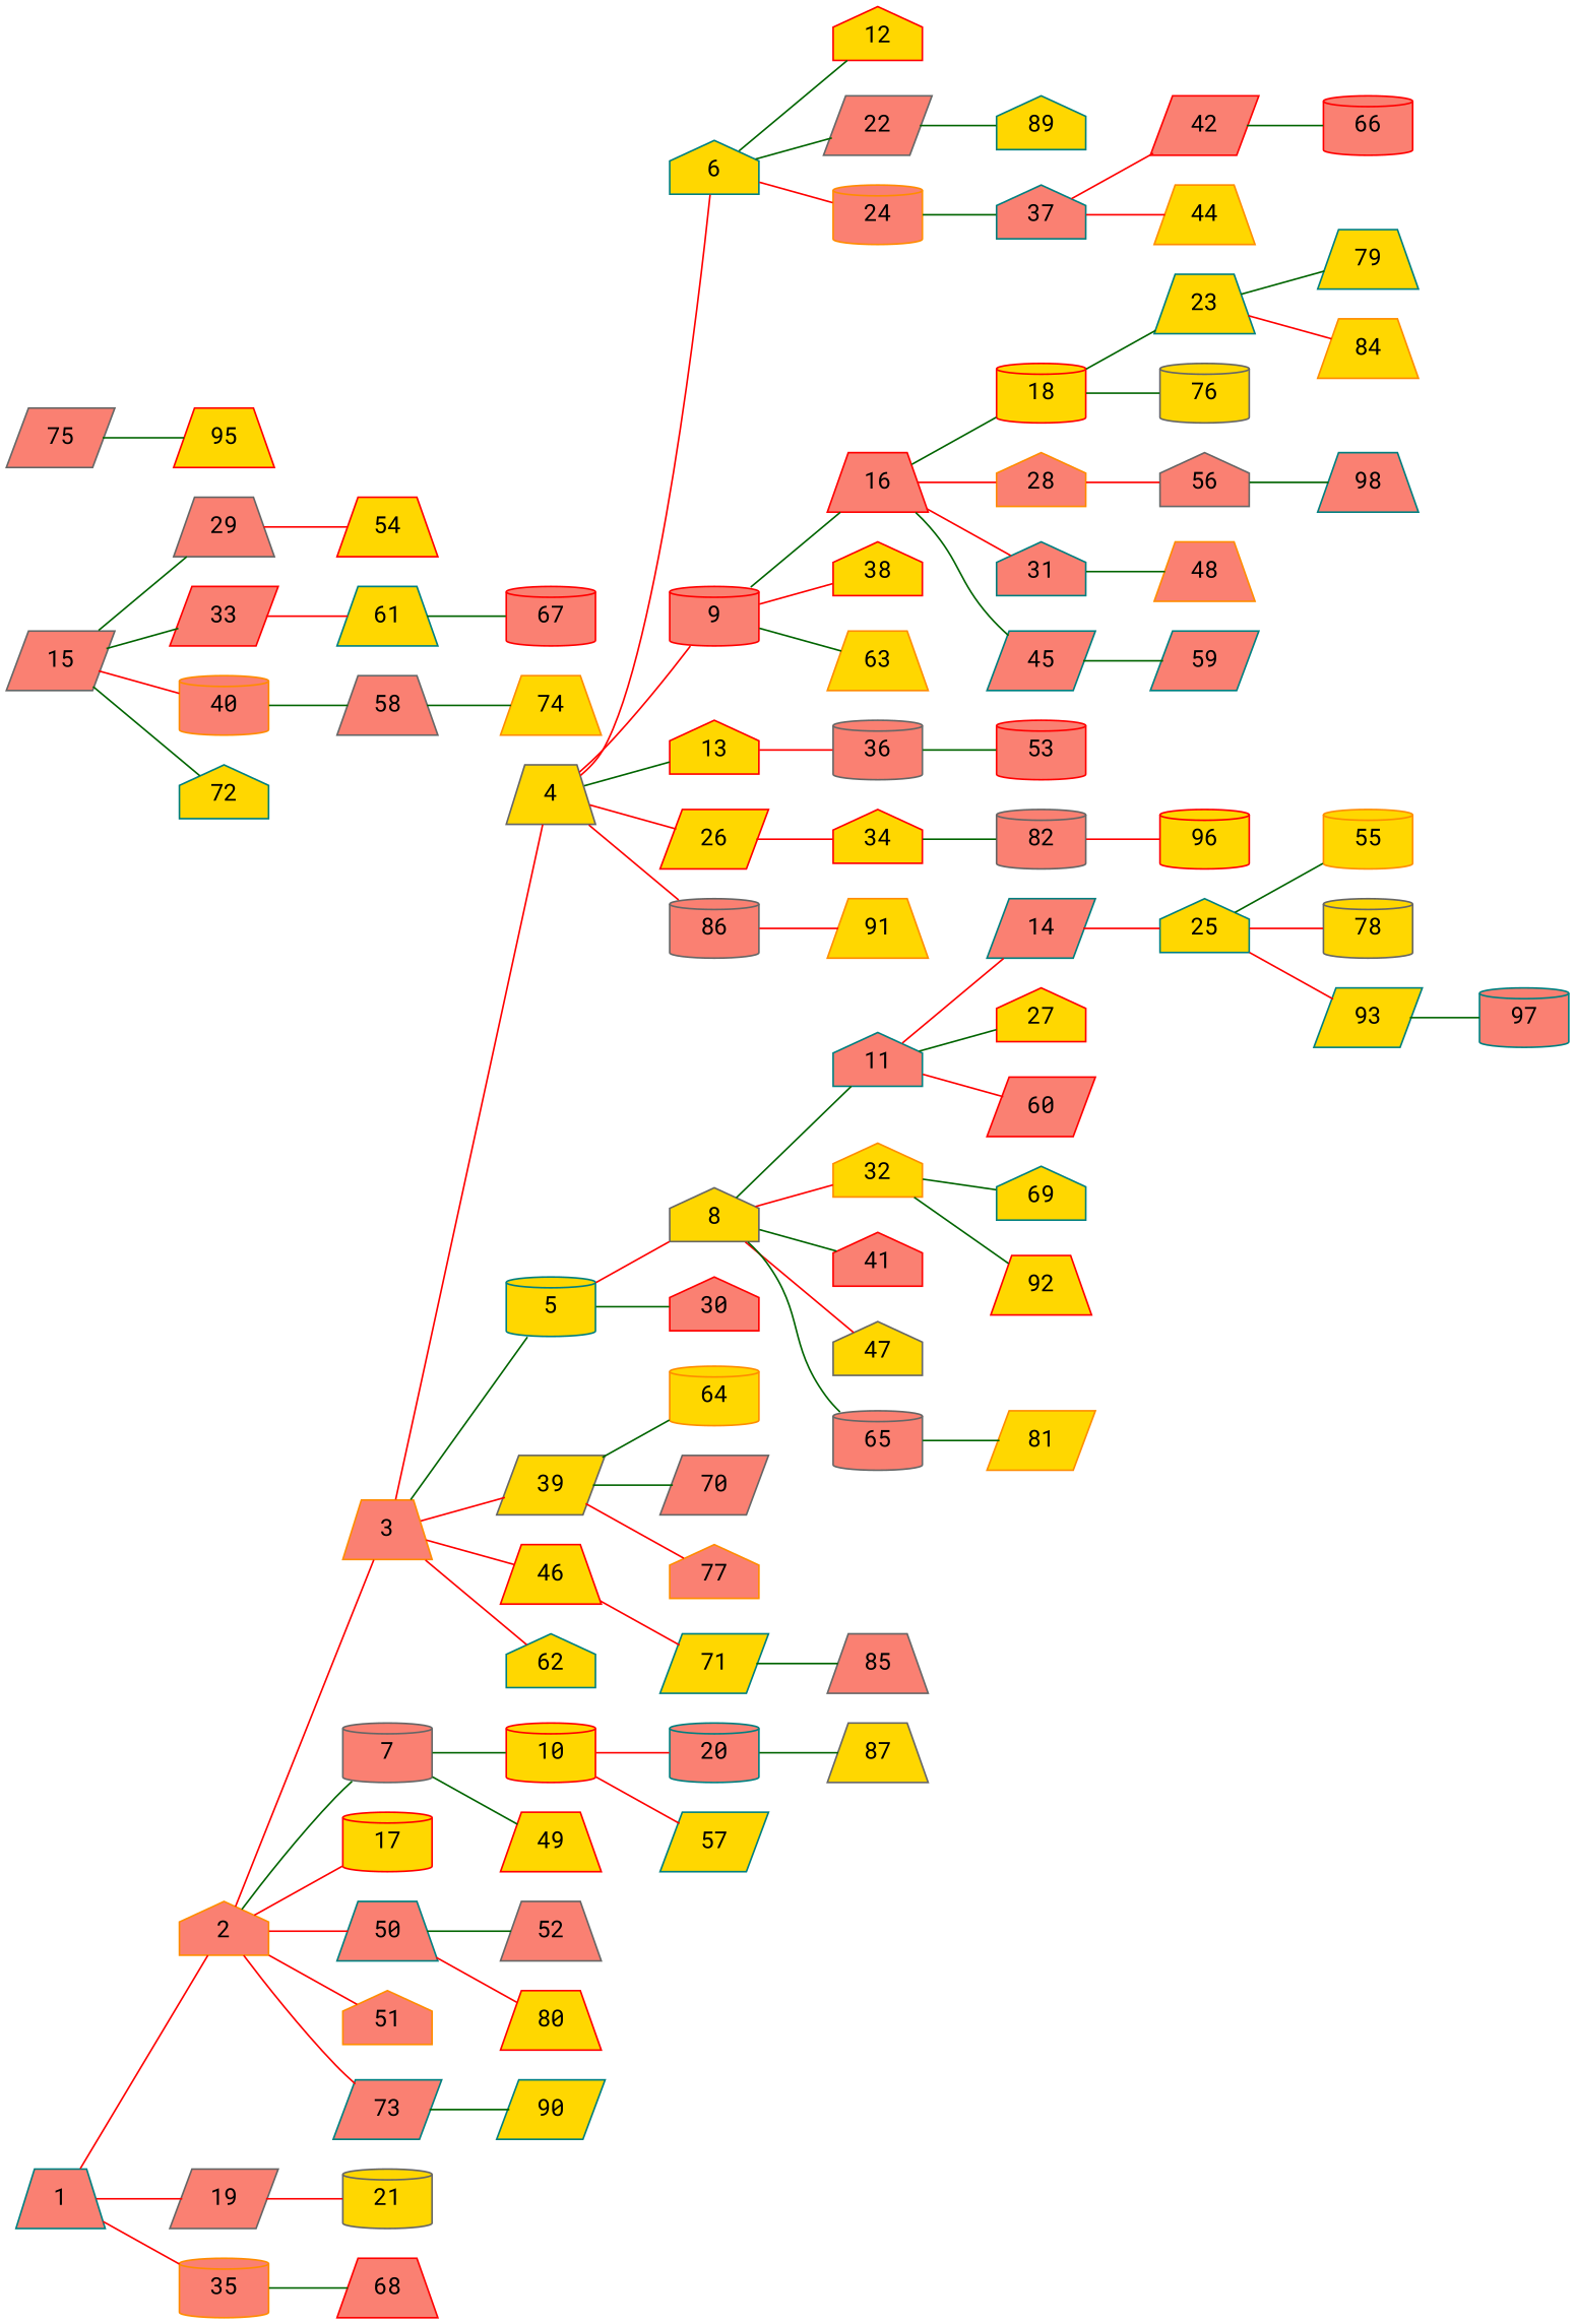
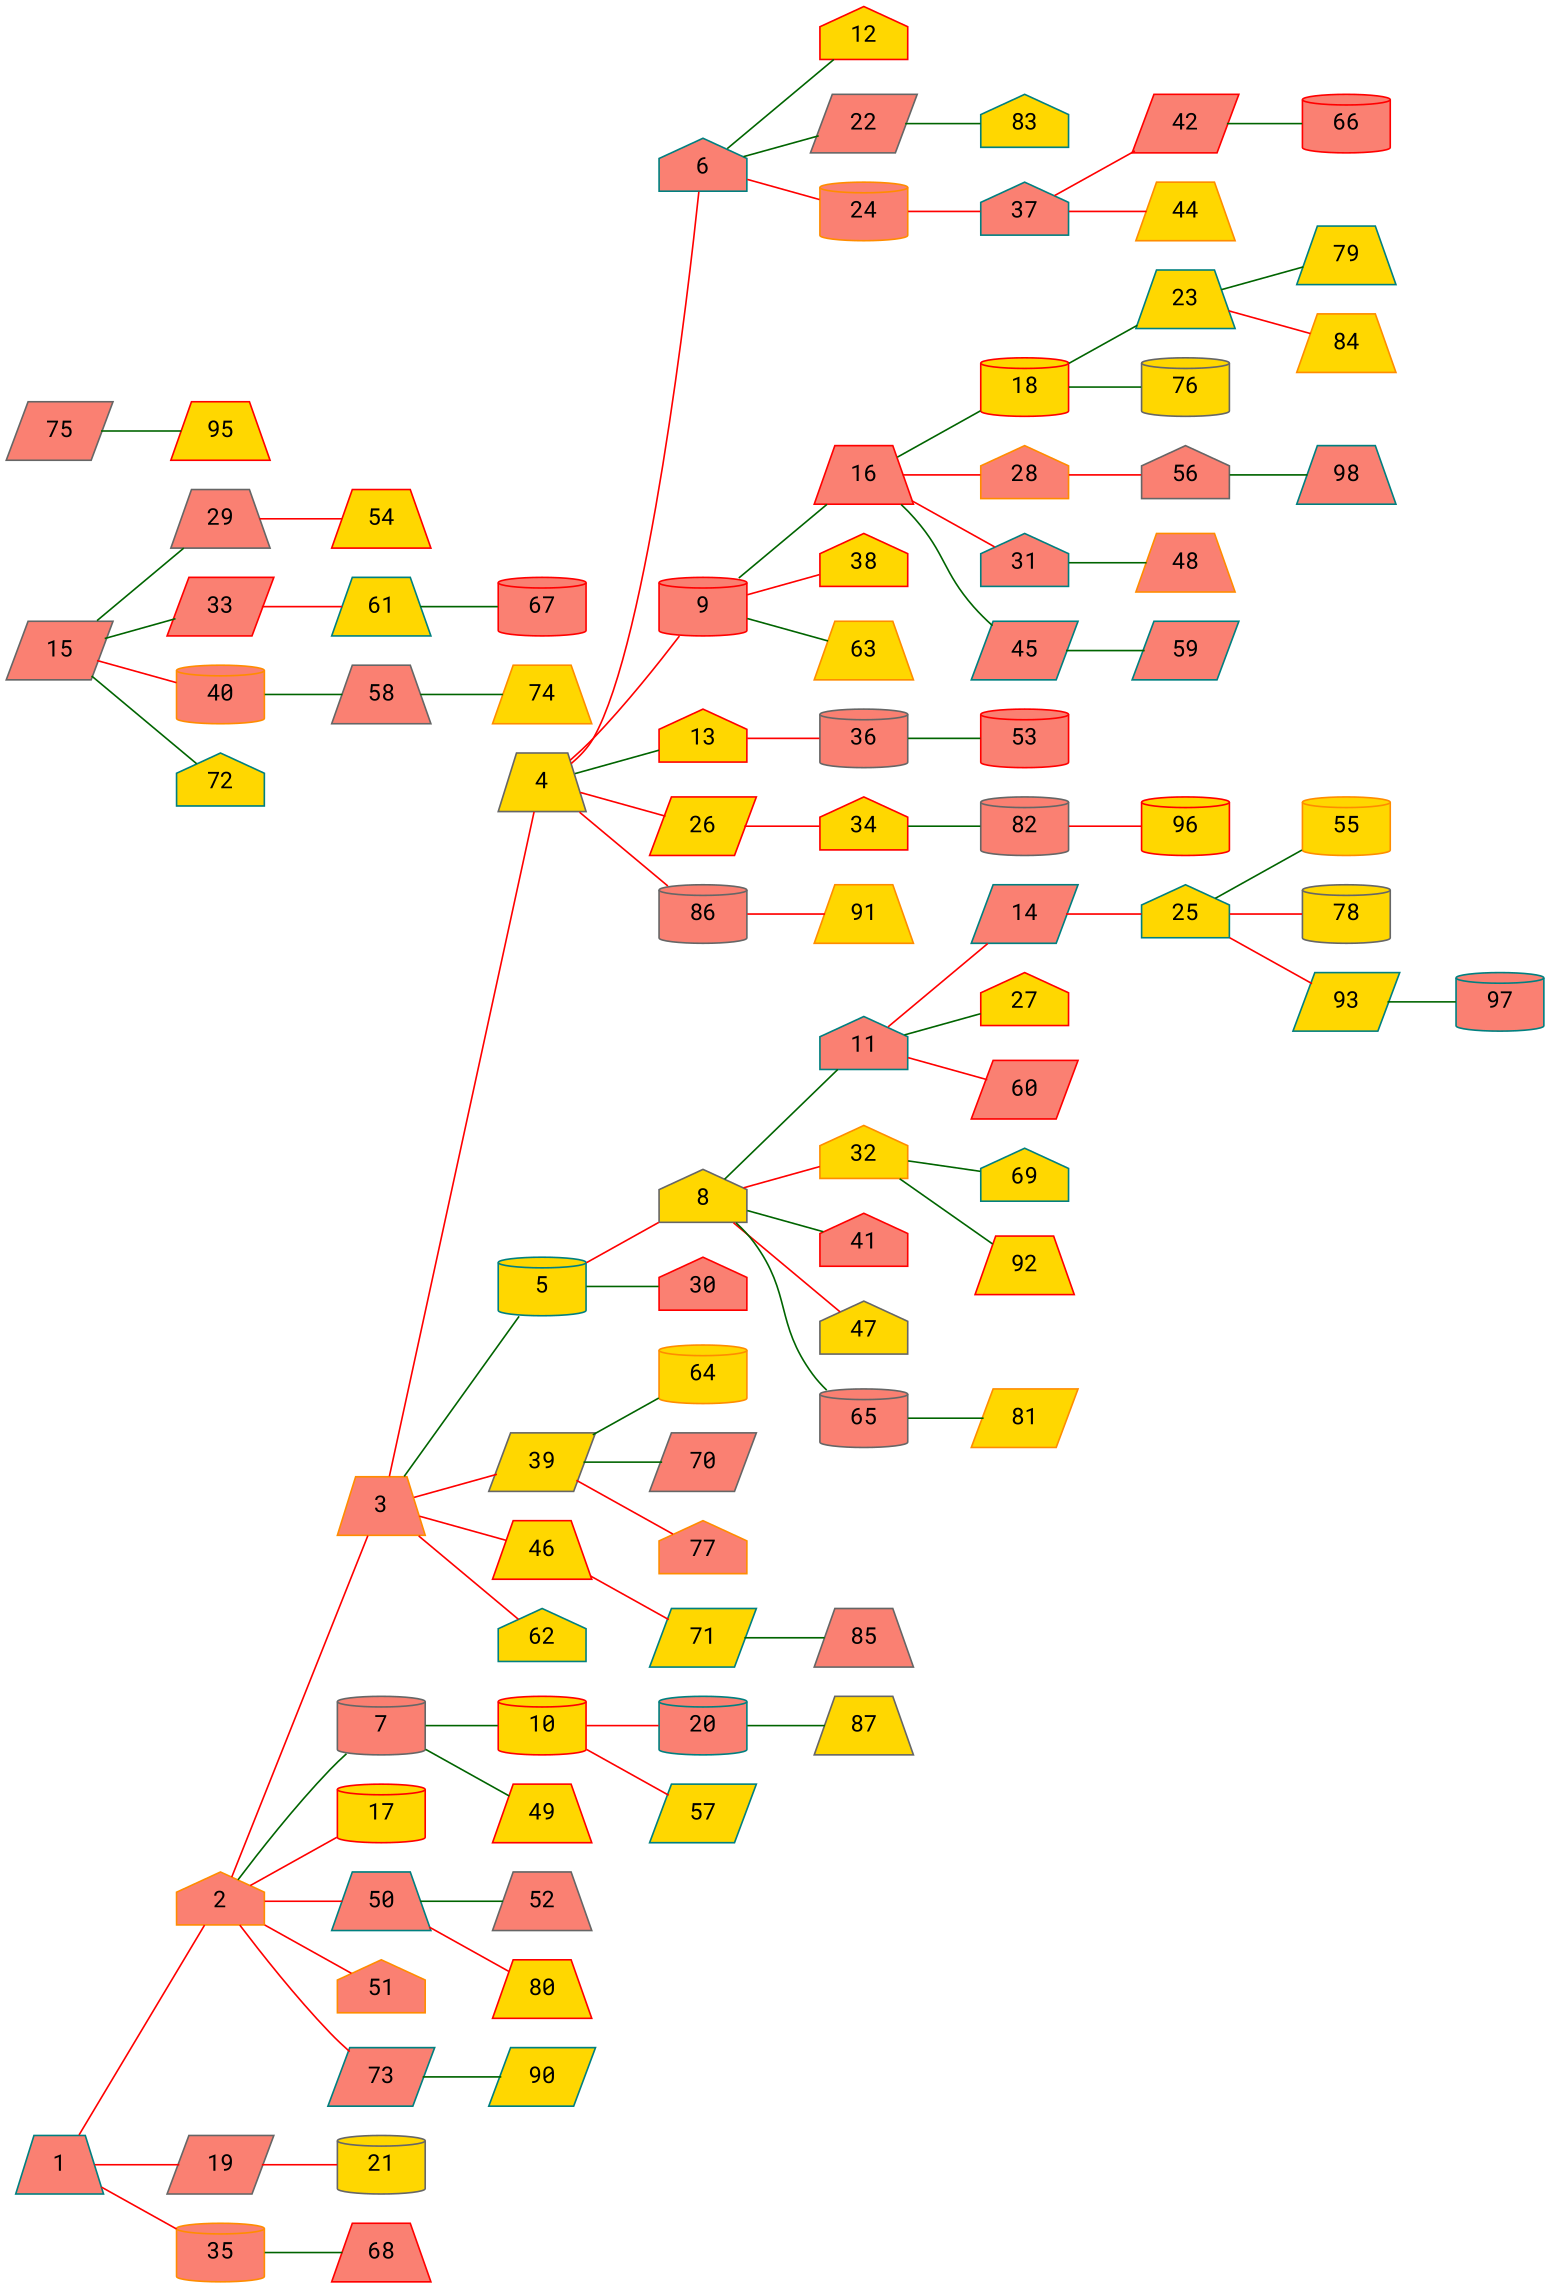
  graph {
    fontname="Roboto Mono"
    rankdir=LR
    node [color=red fillcolor=salmon fontname="Roboto Mono" shape=trapezium style=filled]
    edge [color=red fontname="Roboto Mono"]
    1 [color=teal]
    2 [color=darkorange shape=house]
    19 [color=gray40 shape=parallelogram]
    35 [color=darkorange shape=cylinder]
    3 [color=darkorange]
    7 [color=gray40 shape=cylinder]
    17 [fillcolor=gold shape=cylinder]
    50 [color=teal]
    51 [color=darkorange shape=house]
    73 [color=teal shape=parallelogram]
    21 [color=gray40 fillcolor=gold shape=cylinder]
    68
    4 [color=gray40 fillcolor=gold]
    5 [color=teal fillcolor=gold shape=cylinder]
    39 [color=gray40 fillcolor=gold shape=parallelogram]
    46 [fillcolor=gold]
    62 [color=teal fillcolor=gold shape=house]
    10 [fillcolor=gold shape=cylinder]
    49 [fillcolor=gold]
    52 [color=gray40]
    80 [fillcolor=gold]
    90 [color=teal fillcolor=gold shape=parallelogram]
-   6 [color=teal fillcolor=gold shape=house]
+   6 [color=teal shape=house]
    9 [shape=cylinder]
    13 [fillcolor=gold shape=house]
    26 [fillcolor=gold shape=parallelogram]
    86 [color=gray40 shape=cylinder]
    8 [color=gray40 fillcolor=gold shape=house]
    30 [shape=house]
    64 [color=darkorange fillcolor=gold shape=cylinder]
    70 [color=gray40 shape=parallelogram]
    77 [color=darkorange shape=house]
    71 [color=teal fillcolor=gold shape=parallelogram]
    12 [fillcolor=gold shape=house]
    22 [color=gray40 shape=parallelogram]
    24 [color=darkorange shape=cylinder]
    16
    38 [fillcolor=gold shape=house]
    63 [color=darkorange fillcolor=gold]
    36 [color=gray40 shape=cylinder]
    34 [fillcolor=gold shape=house]
    91 [color=darkorange fillcolor=gold]
    11 [color=teal shape=house]
    32 [color=darkorange fillcolor=gold shape=house]
    41 [shape=house]
    47 [color=gray40 fillcolor=gold shape=house]
    65 [color=gray40 shape=cylinder]
-   89 [color=teal fillcolor=gold shape=house]
+   89 [color=teal fillcolor=gold shape=house label=83]
    37 [color=teal shape=house]
    20 [color=teal shape=cylinder]
    57 [color=teal fillcolor=gold shape=parallelogram]
    14 [color=teal shape=parallelogram]
    27 [fillcolor=gold shape=house]
    60 [shape=parallelogram]
    69 [color=teal fillcolor=gold shape=house]
    92 [fillcolor=gold]
    81 [color=darkorange fillcolor=gold shape=parallelogram]
    18 [fillcolor=gold shape=cylinder]
    28 [color=darkorange shape=house]
    31 [color=teal shape=house]
    45 [color=teal shape=parallelogram]
    87 [color=gray40 fillcolor=gold]
    25 [color=teal fillcolor=gold shape=house]
    53 [shape=cylinder]
    15 [color=gray40 shape=parallelogram]
    29 [color=gray40]
    33 [shape=parallelogram]
    40 [color=darkorange shape=cylinder]
    72 [color=teal fillcolor=gold shape=house]
    55 [color=darkorange fillcolor=gold shape=cylinder]
    78 [color=gray40 fillcolor=gold shape=cylinder]
    93 [color=teal fillcolor=gold shape=parallelogram]
    54 [fillcolor=gold]
    61 [color=teal fillcolor=gold]
    58 [color=gray40]
    23 [color=teal fillcolor=gold]
    76 [color=gray40 fillcolor=gold shape=cylinder]
    56 [color=gray40 shape=house]
    48 [color=darkorange]
    59 [color=teal shape=parallelogram]
    79 [color=teal fillcolor=gold]
    84 [color=darkorange fillcolor=gold]
    75 [color=gray40 shape=parallelogram]
    95 [fillcolor=gold]
    42 [shape=parallelogram]
    44 [color=darkorange fillcolor=gold]
    97 [color=teal shape=cylinder]
    82 [color=gray40 shape=cylinder]
    n89 [color=teal label=98]
    67 [shape=cylinder]
    96 [fillcolor=gold shape=cylinder]
    66 [shape=cylinder]
    74 [color=darkorange fillcolor=gold]
    85 [color=gray40]
    1 -- 2
    1 -- 19
    1 -- 35
    2 -- 3
    2 -- 7 [color=darkgreen]
    2 -- 17
    2 -- 50
    2 -- 51
    2 -- 73
    19 -- 21
    35 -- 68 [color=darkgreen]
    3 -- 4
    3 -- 5 [color=darkgreen]
    3 -- 39
    3 -- 46
    3 -- 62
    7 -- 10 [color=darkgreen]
    7 -- 49 [color=darkgreen]
    50 -- 52 [color=darkgreen]
    50 -- 80
    73 -- 90 [color=darkgreen]
    4 -- 6
    4 -- 9
    4 -- 13 [color=darkgreen]
    4 -- 26
    4 -- 86
    5 -- 8
    5 -- 30 [color=darkgreen]
    39 -- 64 [color=darkgreen]
    39 -- 70 [color=darkgreen]
    39 -- 77
    46 -- 71
    10 -- 20
    10 -- 57
    6 -- 12 [color=darkgreen]
    6 -- 22 [color=darkgreen]
    6 -- 24
    9 -- 16 [color=darkgreen]
    9 -- 38
    9 -- 63 [color=darkgreen]
    13 -- 36
    26 -- 34
    86 -- 91
    8 -- 11 [color=darkgreen]
    8 -- 32
    8 -- 41 [color=darkgreen]
    8 -- 47
    8 -- 65 [color=darkgreen]
    71 -- 85 [color=darkgreen]
    22 -- 89 [color=darkgreen]
-   24 -- 37 [color=darkgreen]
+   24 -- 37
    16 -- 18 [color=darkgreen]
    16 -- 28
    16 -- 31
    16 -- 45 [color=darkgreen]
    36 -- 53 [color=darkgreen]
    34 -- 82 [color=darkgreen]
    11 -- 14
    11 -- 27 [color=darkgreen]
    11 -- 60
    32 -- 69 [color=darkgreen]
    32 -- 92 [color=darkgreen]
    65 -- 81 [color=darkgreen]
    37 -- 42
    37 -- 44
    20 -- 87 [color=darkgreen]
    14 -- 25
    18 -- 23 [color=darkgreen]
    18 -- 76 [color=darkgreen]
    28 -- 56
    31 -- 48 [color=darkgreen]
    45 -- 59 [color=darkgreen]
    25 -- 55 [color=darkgreen]
    25 -- 78
    25 -- 93
    15 -- 29 [color=darkgreen]
    15 -- 33 [color=darkgreen]
    15 -- 40
    15 -- 72 [color=darkgreen]
    29 -- 54
    33 -- 61
    40 -- 58 [color=darkgreen]
    93 -- 97 [color=darkgreen]
    61 -- 67 [color=darkgreen]
    58 -- 74 [color=darkgreen]
    23 -- 79 [color=darkgreen]
    23 -- 84
    56 -- n89 [color=darkgreen]
    75 -- 95 [color=darkgreen]
    42 -- 66 [color=darkgreen]
    82 -- 96
  }
